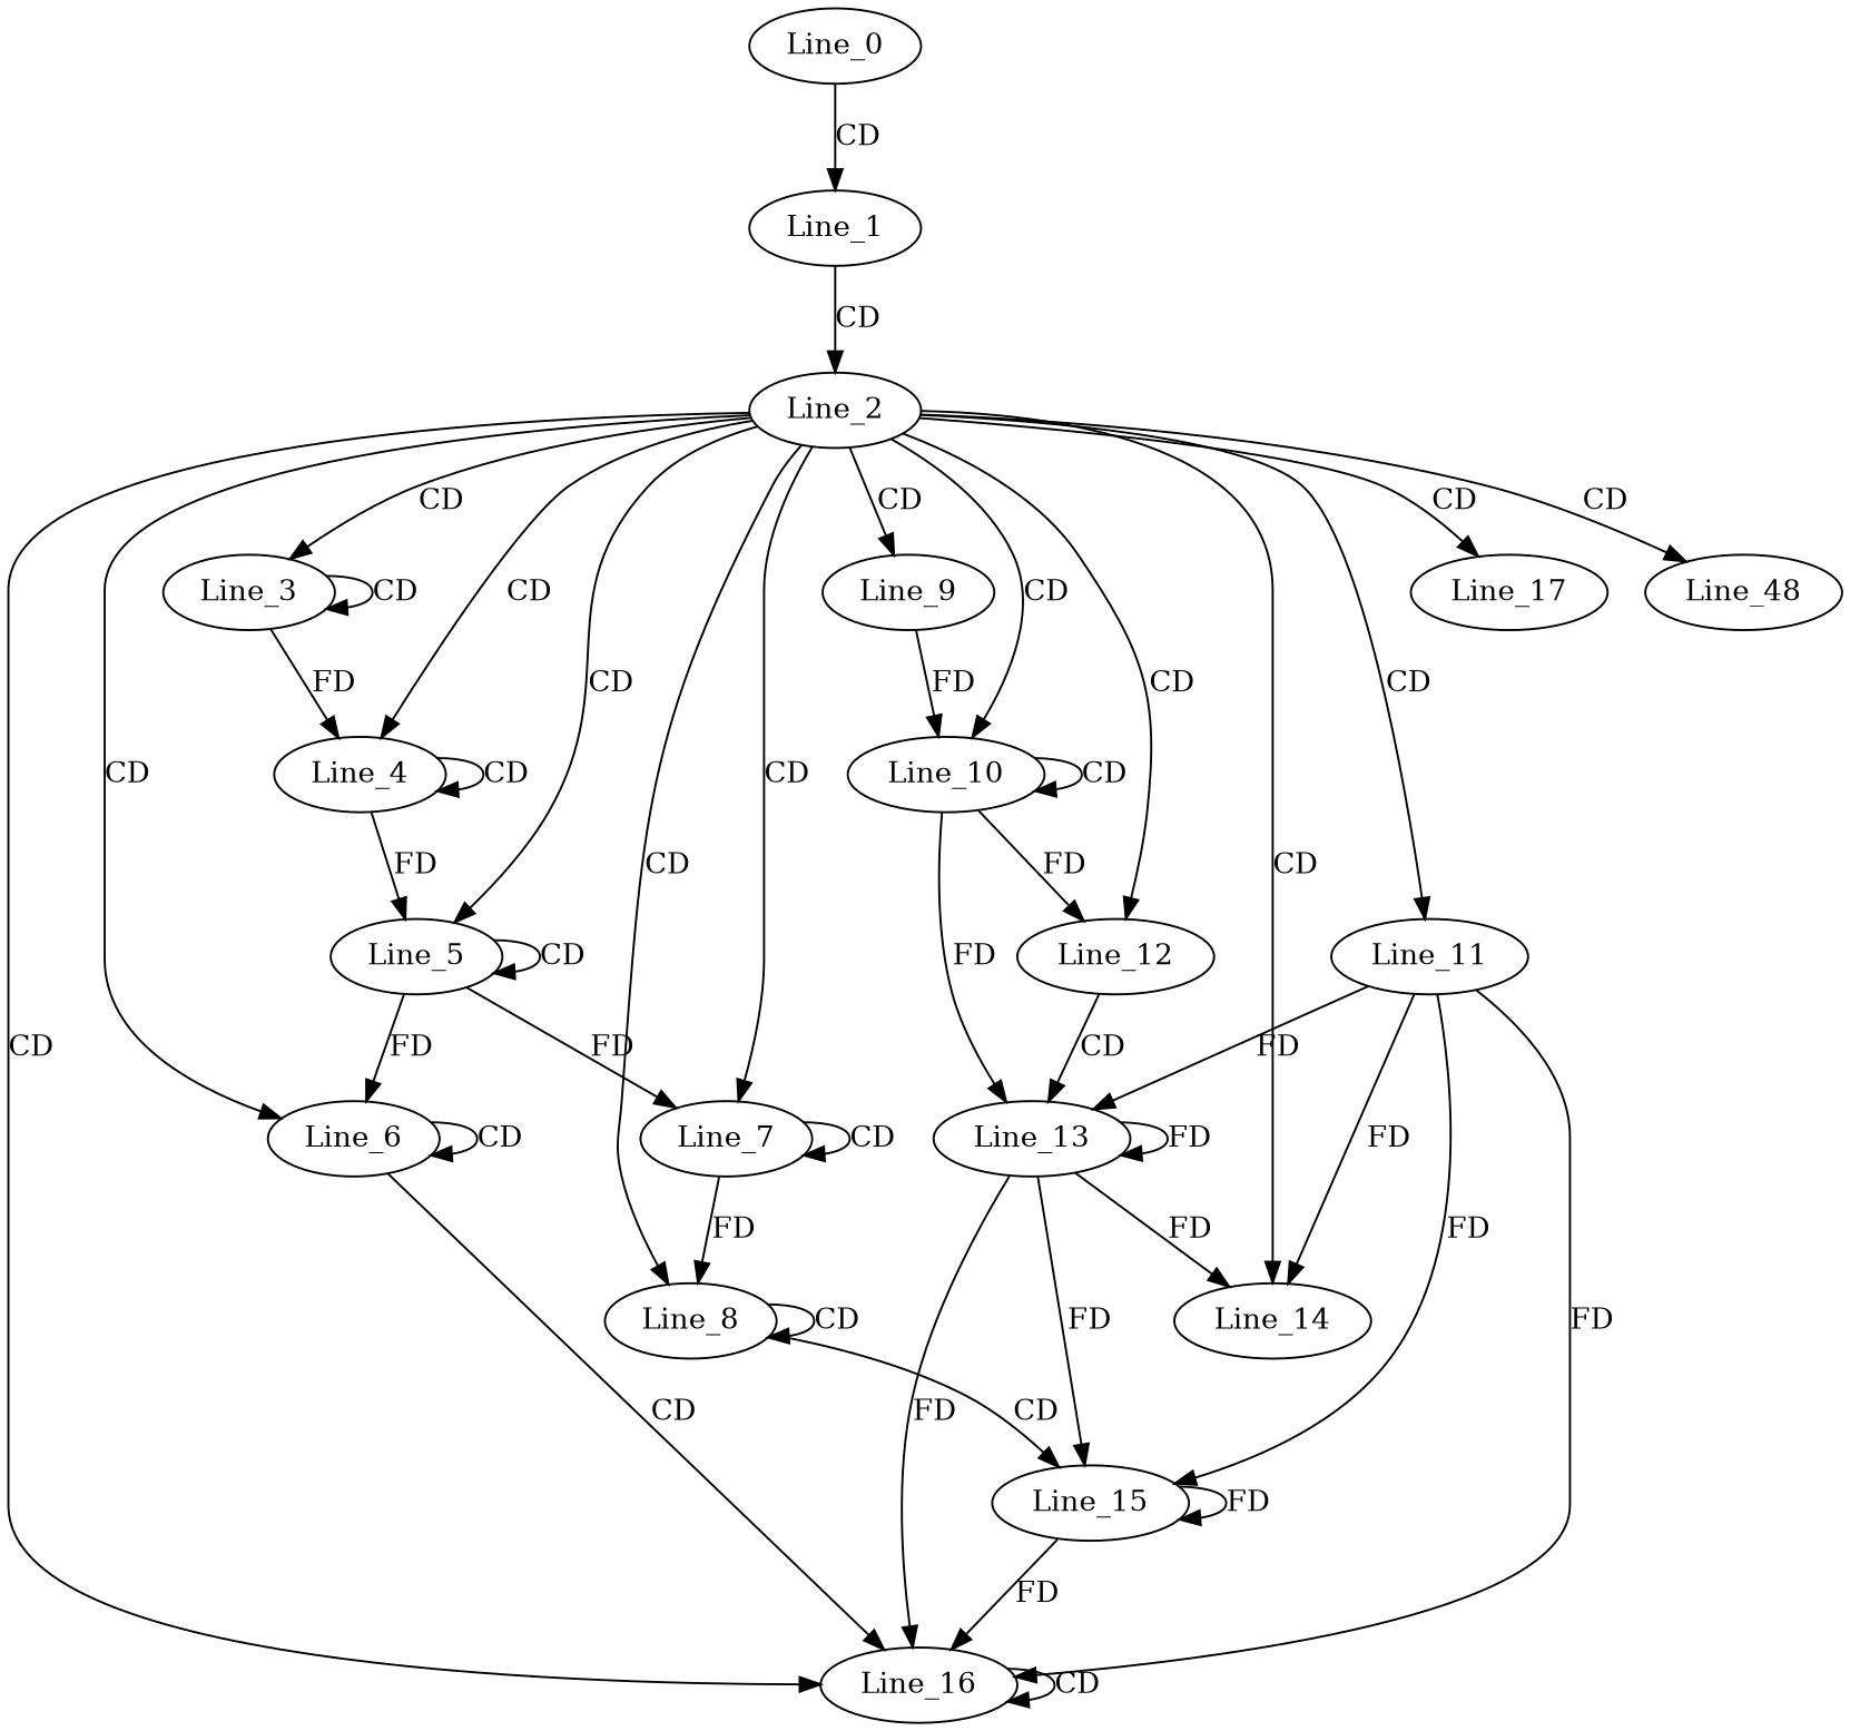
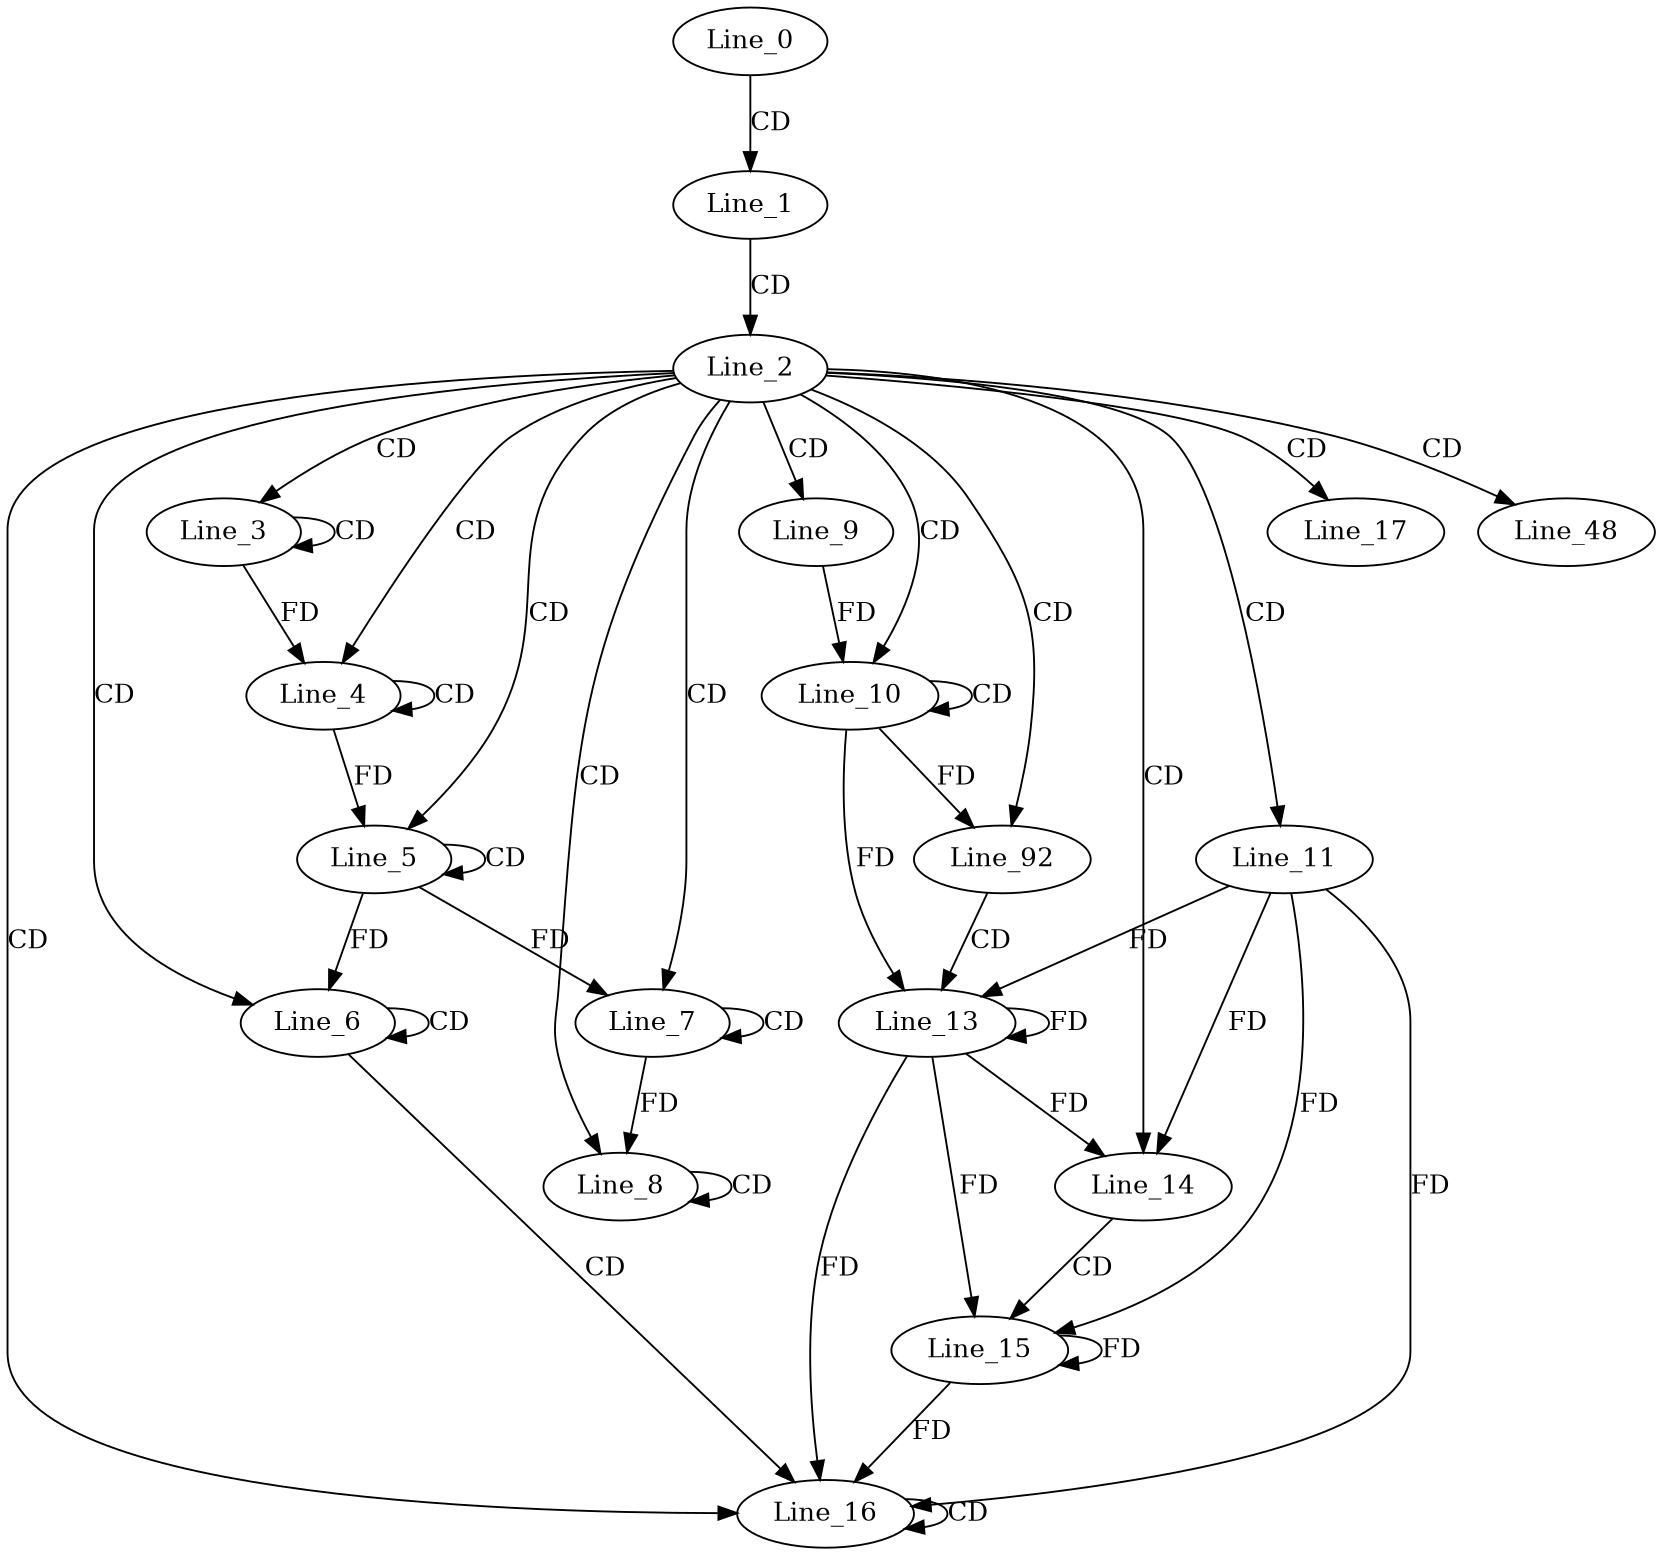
  digraph {
    Line_0
    Line_1
    Line_2
    Line_3
    Line_4
    Line_5
    Line_6
    Line_7
    Line_8
    Line_9
    Line_10
    Line_11
-   Line_12
+   Line_12 [label=Line_92]
    Line_14
    Line_16
    Line_17
    n17 [label=Line_48]
    Line_13
    Line_15
    Line_0 -> Line_1 [label=CD]
    Line_1 -> Line_2 [label=CD]
    Line_2 -> Line_3 [label=CD]
    Line_2 -> Line_4 [label=CD]
    Line_2 -> Line_5 [label=CD]
    Line_2 -> Line_6 [label=CD]
    Line_2 -> Line_7 [label=CD]
    Line_2 -> Line_8 [label=CD]
    Line_2 -> Line_9 [label=CD]
    Line_2 -> Line_10 [label=CD]
    Line_2 -> Line_11 [label=CD]
    Line_2 -> Line_12 [label=CD]
    Line_2 -> Line_14 [label=CD]
    Line_2 -> Line_16 [label=CD]
    Line_2 -> Line_17 [label=CD]
    Line_2 -> n17 [label=CD]
    Line_3 -> Line_3 [label=CD]
    Line_3 -> Line_4 [label=FD]
    Line_4 -> Line_4 [label=CD]
    Line_4 -> Line_5 [label=FD]
    Line_5 -> Line_5 [label=CD]
    Line_5 -> Line_6 [label=FD]
    Line_5 -> Line_7 [label=FD]
    Line_6 -> Line_6 [label=CD]
    Line_6 -> Line_16 [label=CD]
    Line_7 -> Line_7 [label=CD]
    Line_7 -> Line_8 [label=FD]
    Line_8 -> Line_8 [label=CD]
    Line_9 -> Line_10 [label=FD]
    Line_10 -> Line_10 [label=CD]
    Line_10 -> Line_12 [label=FD]
    Line_10 -> Line_13 [label=FD]
    Line_11 -> Line_14 [label=FD]
    Line_11 -> Line_16 [label=FD]
    Line_11 -> Line_13 [label=FD]
    Line_11 -> Line_15 [label=FD]
    Line_12 -> Line_13 [label=CD]
-   Line_8 -> Line_15 [label=CD]
+   Line_14 -> Line_15 [label=CD]
    Line_16 -> Line_16 [label=CD]
    Line_13 -> Line_14 [label=FD]
    Line_13 -> Line_16 [label=FD]
    Line_13 -> Line_13 [label=FD]
    Line_13 -> Line_15 [label=FD]
    Line_15 -> Line_16 [label=FD]
    Line_15 -> Line_15 [label=FD]
  }
